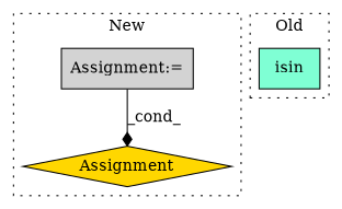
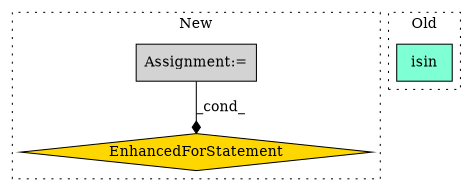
  digraph {
    node [l="57,2" s="13028,13119" shape=box style=filled]
-   n1 [a=70 label=Assignment shape=diamond fillcolor=gold]
+   n1 [a=70 label=EnhancedForStatement shape=diamond fillcolor=gold]
    n2 [a=7 label="Assignment:=" fillcolor=lightgrey]
    n3 [a=32 l="5,1" label=isin s="13222,13253" fillcolor=aquamarine]
    subgraph cluster_1 {
      label=New
      style=dotted
      n1
      n2
    }
    subgraph cluster_2 {
      label=Old
      style=dotted
      n3
    }
    n2 -> n1 [label=_cond_ arrowhead=diamond]
  }
